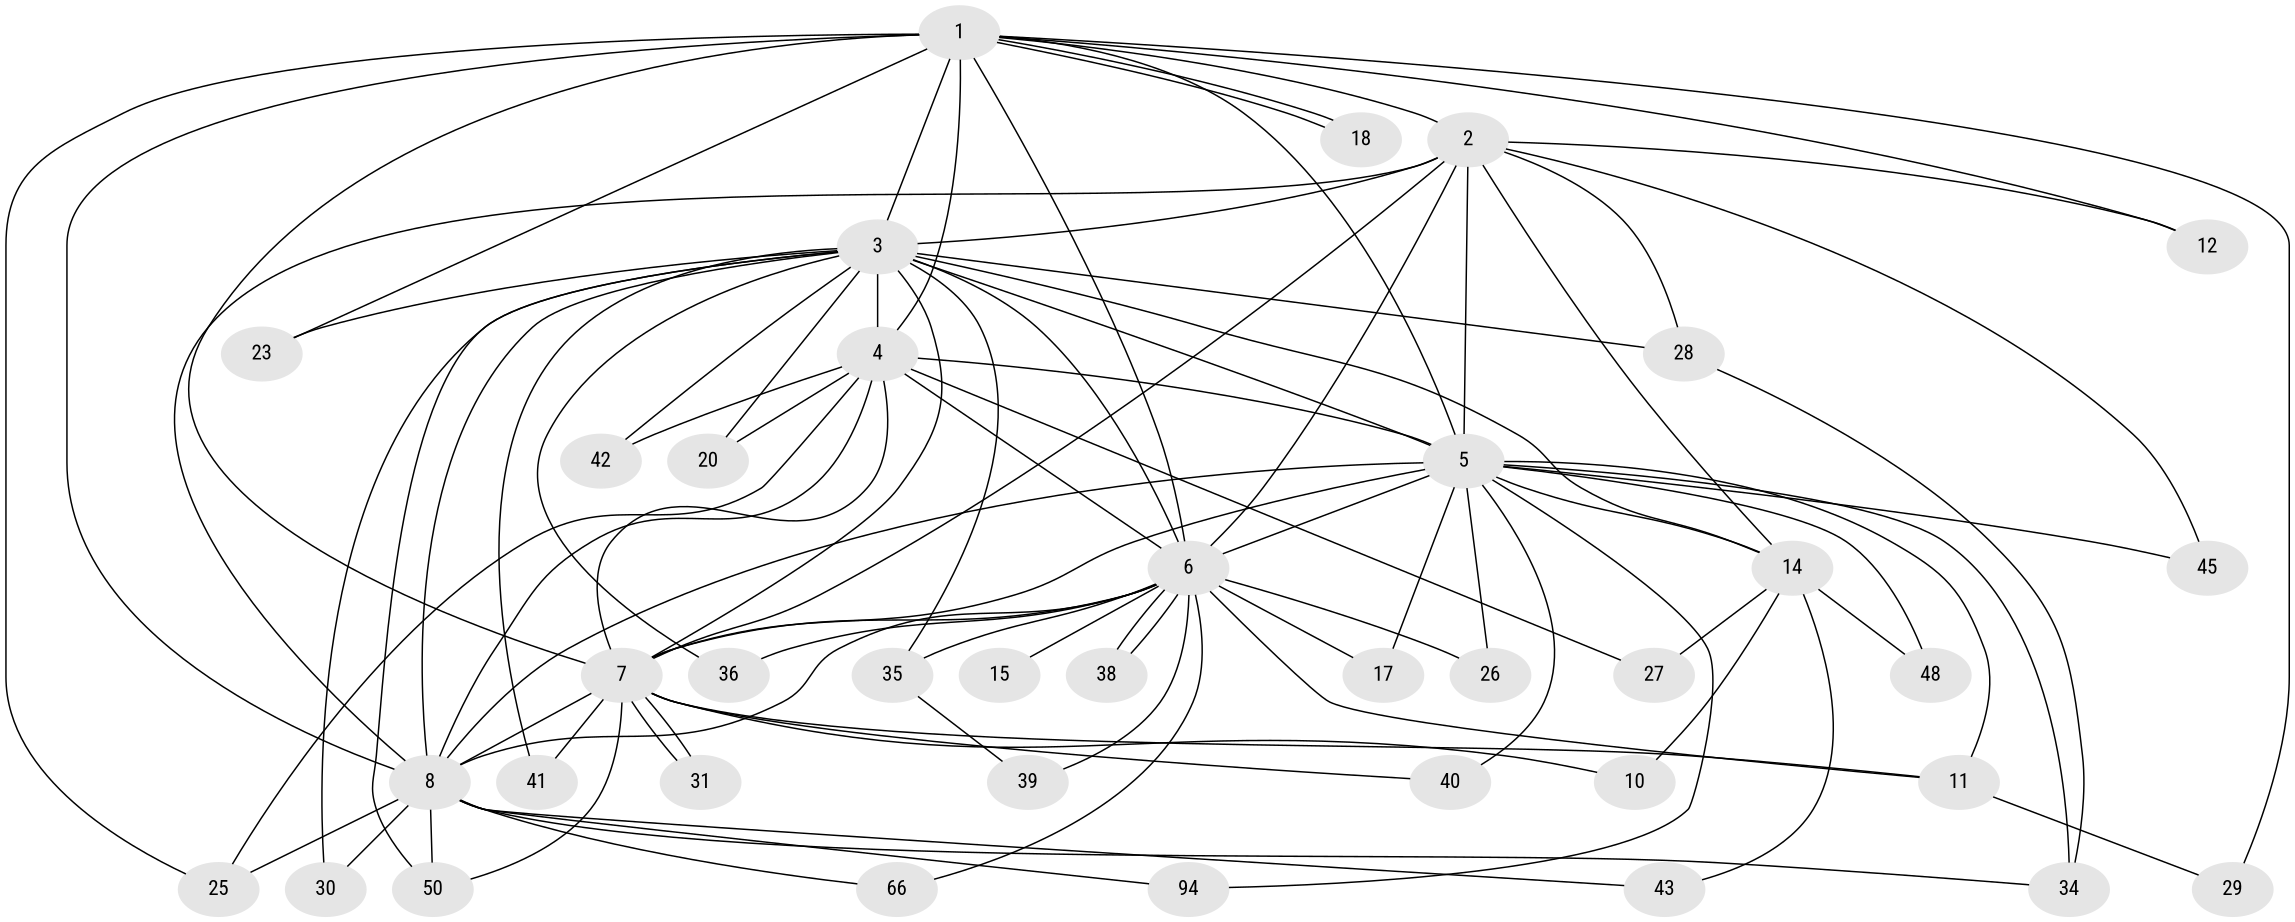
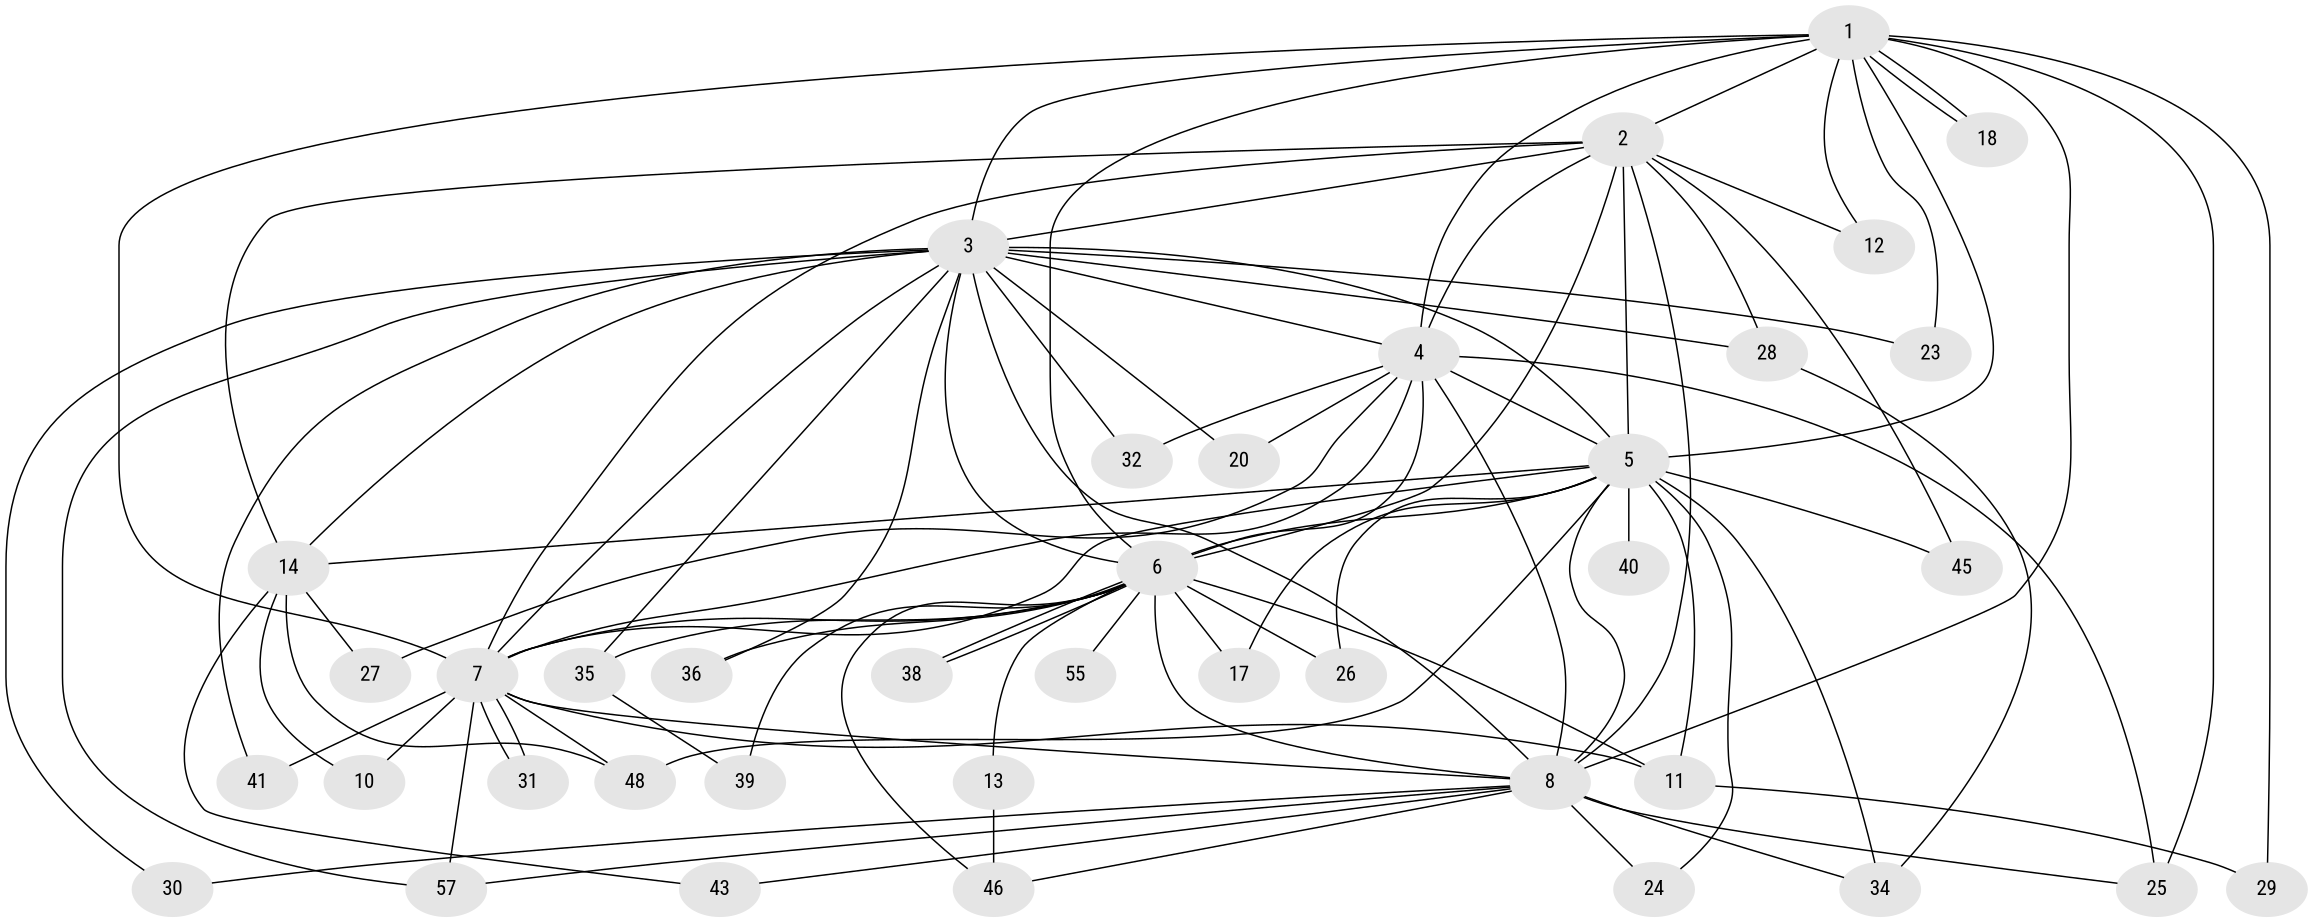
  graph {
    fontname="Roboto Condensed"
    node [color=gray90 fontname="Roboto Condensed" style=filled]
    edge [fontname="Roboto Condensed"]
    1 [super="+22"]
    2 [super="+32"]
    3 [super="+21"]
    4 [super="+51"]
    5 [super="+37"]
    6 [super="+9"]
    7 [super="+44"]
    8 [super="+10"]
    12
    18
    23
    25 [super="+33"]
    29
    14 [super="+47"]
    28
    45
    20
    30
    35
    36
    41
-   42
-   50 [super="+52"]
+   42 [label=32]
+   50 [super="+52" label=57]
    27
    11 [super="+19"]
    17
-   24 [label=94]
+   24
    26
    34 [super="+53"]
    40
    48
-   15
+   13
+   15 [label=55]
    38
    39
-   46 [super="+49" label=66]
+   46 [super="+49"]
    n37 [label=10]
    31
    43
    1 -- 2
    1 -- 3 [weight=2]
    1 -- 4
    1 -- 5
    1 -- 6 [weight=2]
    1 -- 7
    1 -- 8 [weight=3]
    1 -- 12
    1 -- 18
    1 -- 18
    1 -- 23
    1 -- 25
    1 -- 29
    2 -- 3 [weight=2]
+   2 -- 4
    2 -- 5 [weight=2]
    2 -- 6 [weight=2]
    2 -- 7
    2 -- 8 [weight=2]
    2 -- 12
    2 -- 14
    2 -- 28
    2 -- 45
    3 -- 4 [weight=2]
    3 -- 5
    3 -- 6 [weight=2]
    3 -- 7
    3 -- 8 [weight=2]
    3 -- 23
    3 -- 14
    3 -- 28
    3 -- 20
    3 -- 30
    3 -- 35
    3 -- 36
    3 -- 41
    3 -- 42
    3 -- 50
    4 -- 5
    4 -- 6 [weight=2]
    4 -- 7
    4 -- 8 [weight=2]
    4 -- 25
    4 -- 20
    4 -- 42
    4 -- 27
    5 -- 6 [weight=2]
    5 -- 7 [weight=2]
    5 -- 8 [weight=2]
    5 -- 14
    5 -- 45
    5 -- 11
    5 -- 17
    5 -- 24
    5 -- 26
    5 -- 34
    5 -- 40
    5 -- 48
    6 -- 7 [weight=2]
    6 -- 8 [weight=4]
    6 -- 35
    6 -- 36
    6 -- 11
    6 -- 17
    6 -- 26
+   6 -- 13
    6 -- 15 [weight=2]
    6 -- 38
    6 -- 38
    6 -- 39
    6 -- 46
    7 -- 8 [weight=2]
    7 -- 41
    7 -- 50
    7 -- 11
-   7 -- 40
+   7 -- 48
    7 -- n37
    7 -- 31
    7 -- 31
    8 -- 25
    8 -- 30
    8 -- 50
    8 -- 24
    8 -- 34
    8 -- 46
    8 -- 43
    14 -- 27
    14 -- 48
    14 -- n37
    14 -- 43
    28 -- 34
    35 -- 39
    11 -- 29
+   13 -- 46
  }
